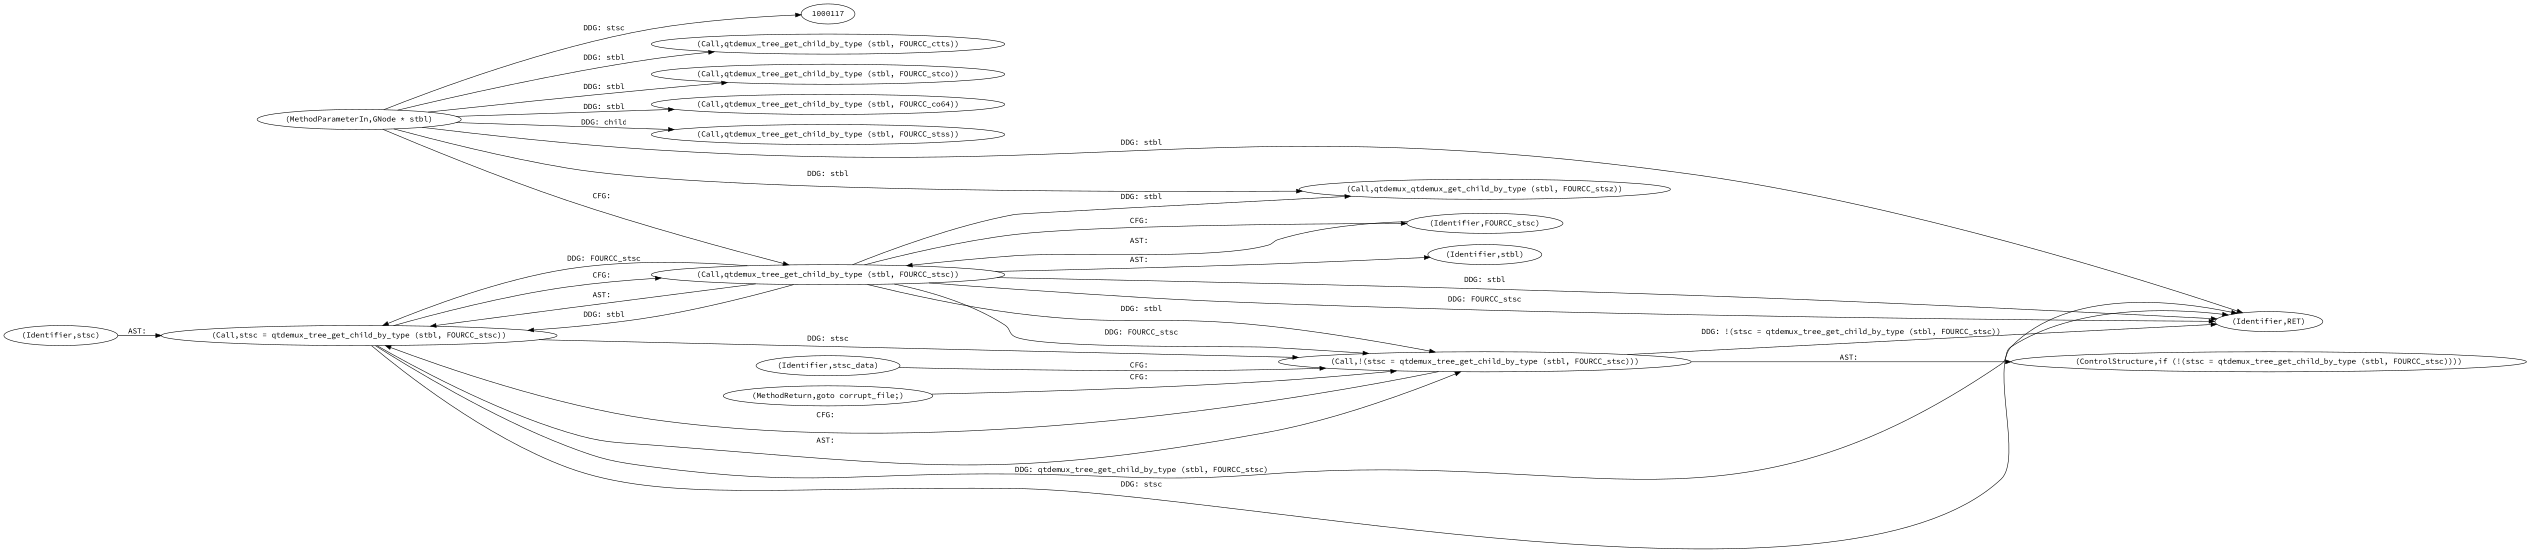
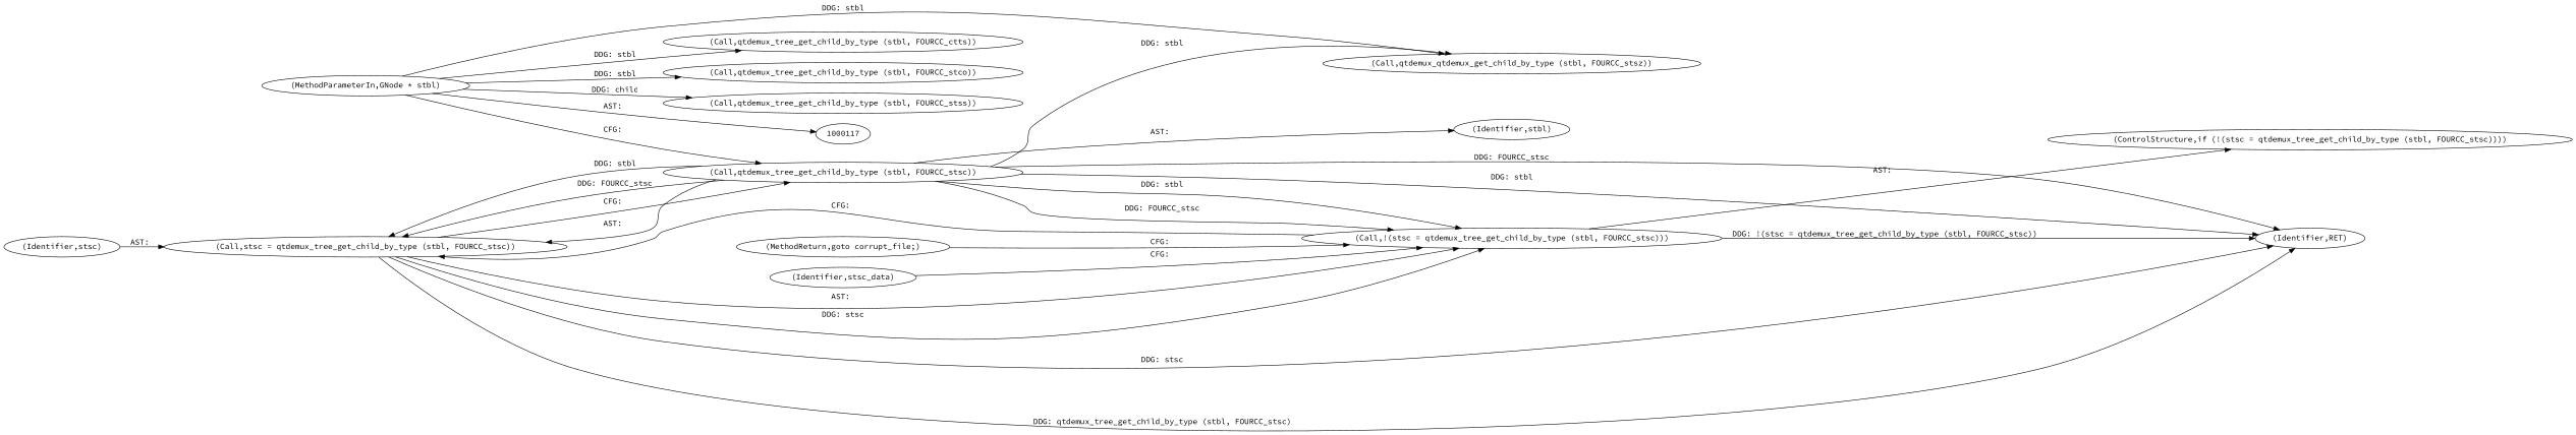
  digraph {
    fontname="Source Code Pro"
    rankdir=LR
    node [fontname="Source Code Pro"]
    edge [fontname="Source Code Pro"]
    n1 [label="(Call,stsc = qtdemux_tree_get_child_by_type (stbl, FOURCC_stsc))"]
    n2 [label="(Call,qtdemux_tree_get_child_by_type (stbl, FOURCC_stsc))"]
    n3 [label="(Call,!(stsc = qtdemux_tree_get_child_by_type (stbl, FOURCC_stsc)))"]
    n4 [label="(Identifier,RET)"]
-   n5 [label="(Identifier,FOURCC_stsc)"]
    n6 [label="(Call,qtdemux_qtdemux_get_child_by_type (stbl, FOURCC_stsz))"]
    n7 [label="(Identifier,stbl)"]
    n8 [label="(ControlStructure,if (!(stsc = qtdemux_tree_get_child_by_type (stbl, FOURCC_stsc))))"]
    n9 [label="(MethodParameterIn,GNode * stbl)"]
    n10 [label="(Call,qtdemux_tree_get_child_by_type (stbl, FOURCC_ctts))"]
    n11 [label="(Call,qtdemux_tree_get_child_by_type (stbl, FOURCC_stco))"]
-   n12 [label="(Call,qtdemux_tree_get_child_by_type (stbl, FOURCC_co64))"]
    n13 [label="(Call,qtdemux_tree_get_child_by_type (stbl, FOURCC_stss))"]
    1000117
    n15 [label="(Identifier,stsc)"]
    n16 [label="(Identifier,stsc_data)"]
    n17 [label="(MethodReturn,goto corrupt_file;)"]
    n1 -> n2 [label="CFG: "]
    n1 -> n3 [label="AST: "]
    n1 -> n3 [label="DDG: stsc"]
    n1 -> n4 [label="DDG: qtdemux_tree_get_child_by_type (stbl, FOURCC_stsc)"]
    n1 -> n4 [label="DDG: stsc"]
    n2 -> n1 [label="AST: "]
    n2 -> n1 [label="DDG: stbl"]
    n2 -> n1 [label="DDG: FOURCC_stsc"]
    n2 -> n3 [label="DDG: stbl"]
    n2 -> n3 [label="DDG: FOURCC_stsc"]
    n2 -> n4 [label="DDG: FOURCC_stsc"]
    n2 -> n4 [label="DDG: stbl"]
-   n2 -> n5 [label="CFG: "]
    n2 -> n6 [label="DDG: stbl"]
    n2 -> n7 [label="AST: "]
    n3 -> n1 [label="CFG: "]
    n3 -> n4 [label="DDG: !(stsc = qtdemux_tree_get_child_by_type (stbl, FOURCC_stsc))"]
    n3 -> n8 [label="AST: "]
-   n5 -> n2 [label="AST: "]
    n9 -> n2 [label="CFG: "]
-   n9 -> n4 [label="DDG: stbl"]
    n9 -> n6 [label="DDG: stbl"]
    n9 -> n10 [label="DDG: stbl"]
    n9 -> n11 [label="DDG: stbl"]
-   n9 -> n12 [label="DDG: stbl"]
    n9 -> n13 [label="DDG: child"]
-   n9 -> 1000117 [label="DDG: stsc"]
+   n9 -> 1000117 [label="AST: "]
    n15 -> n1 [label="AST: "]
    n16 -> n3 [label="CFG: "]
    n17 -> n3 [label="CFG: "]
  }
